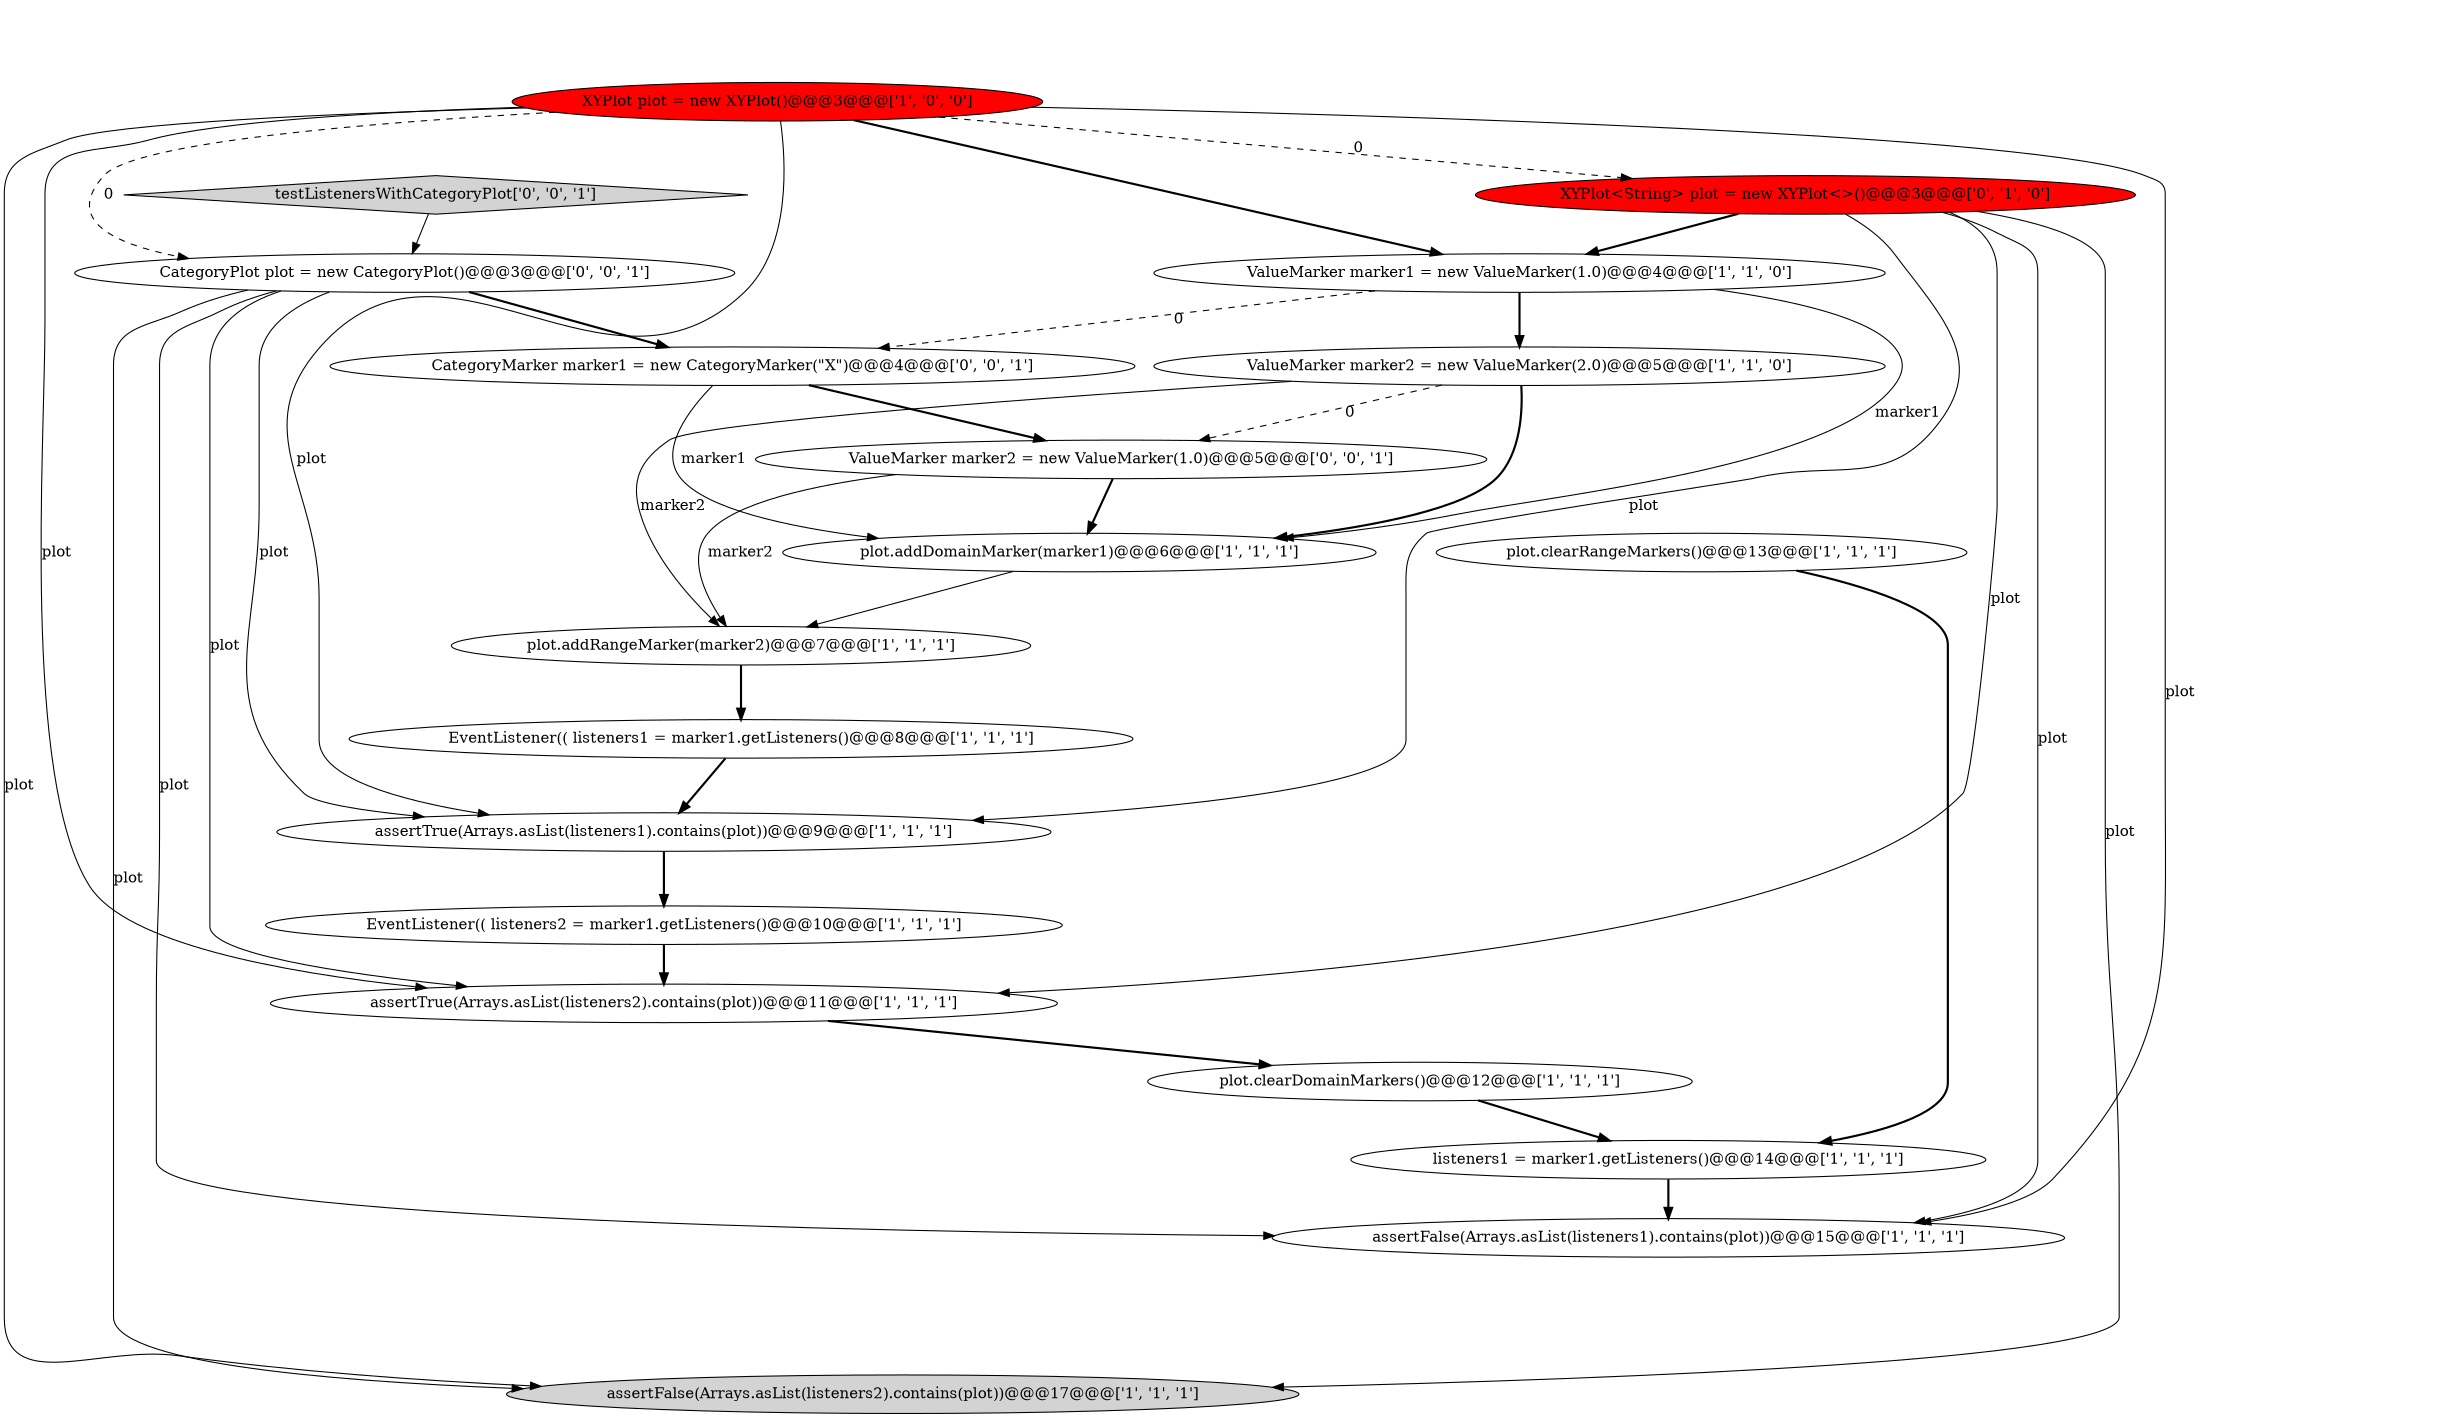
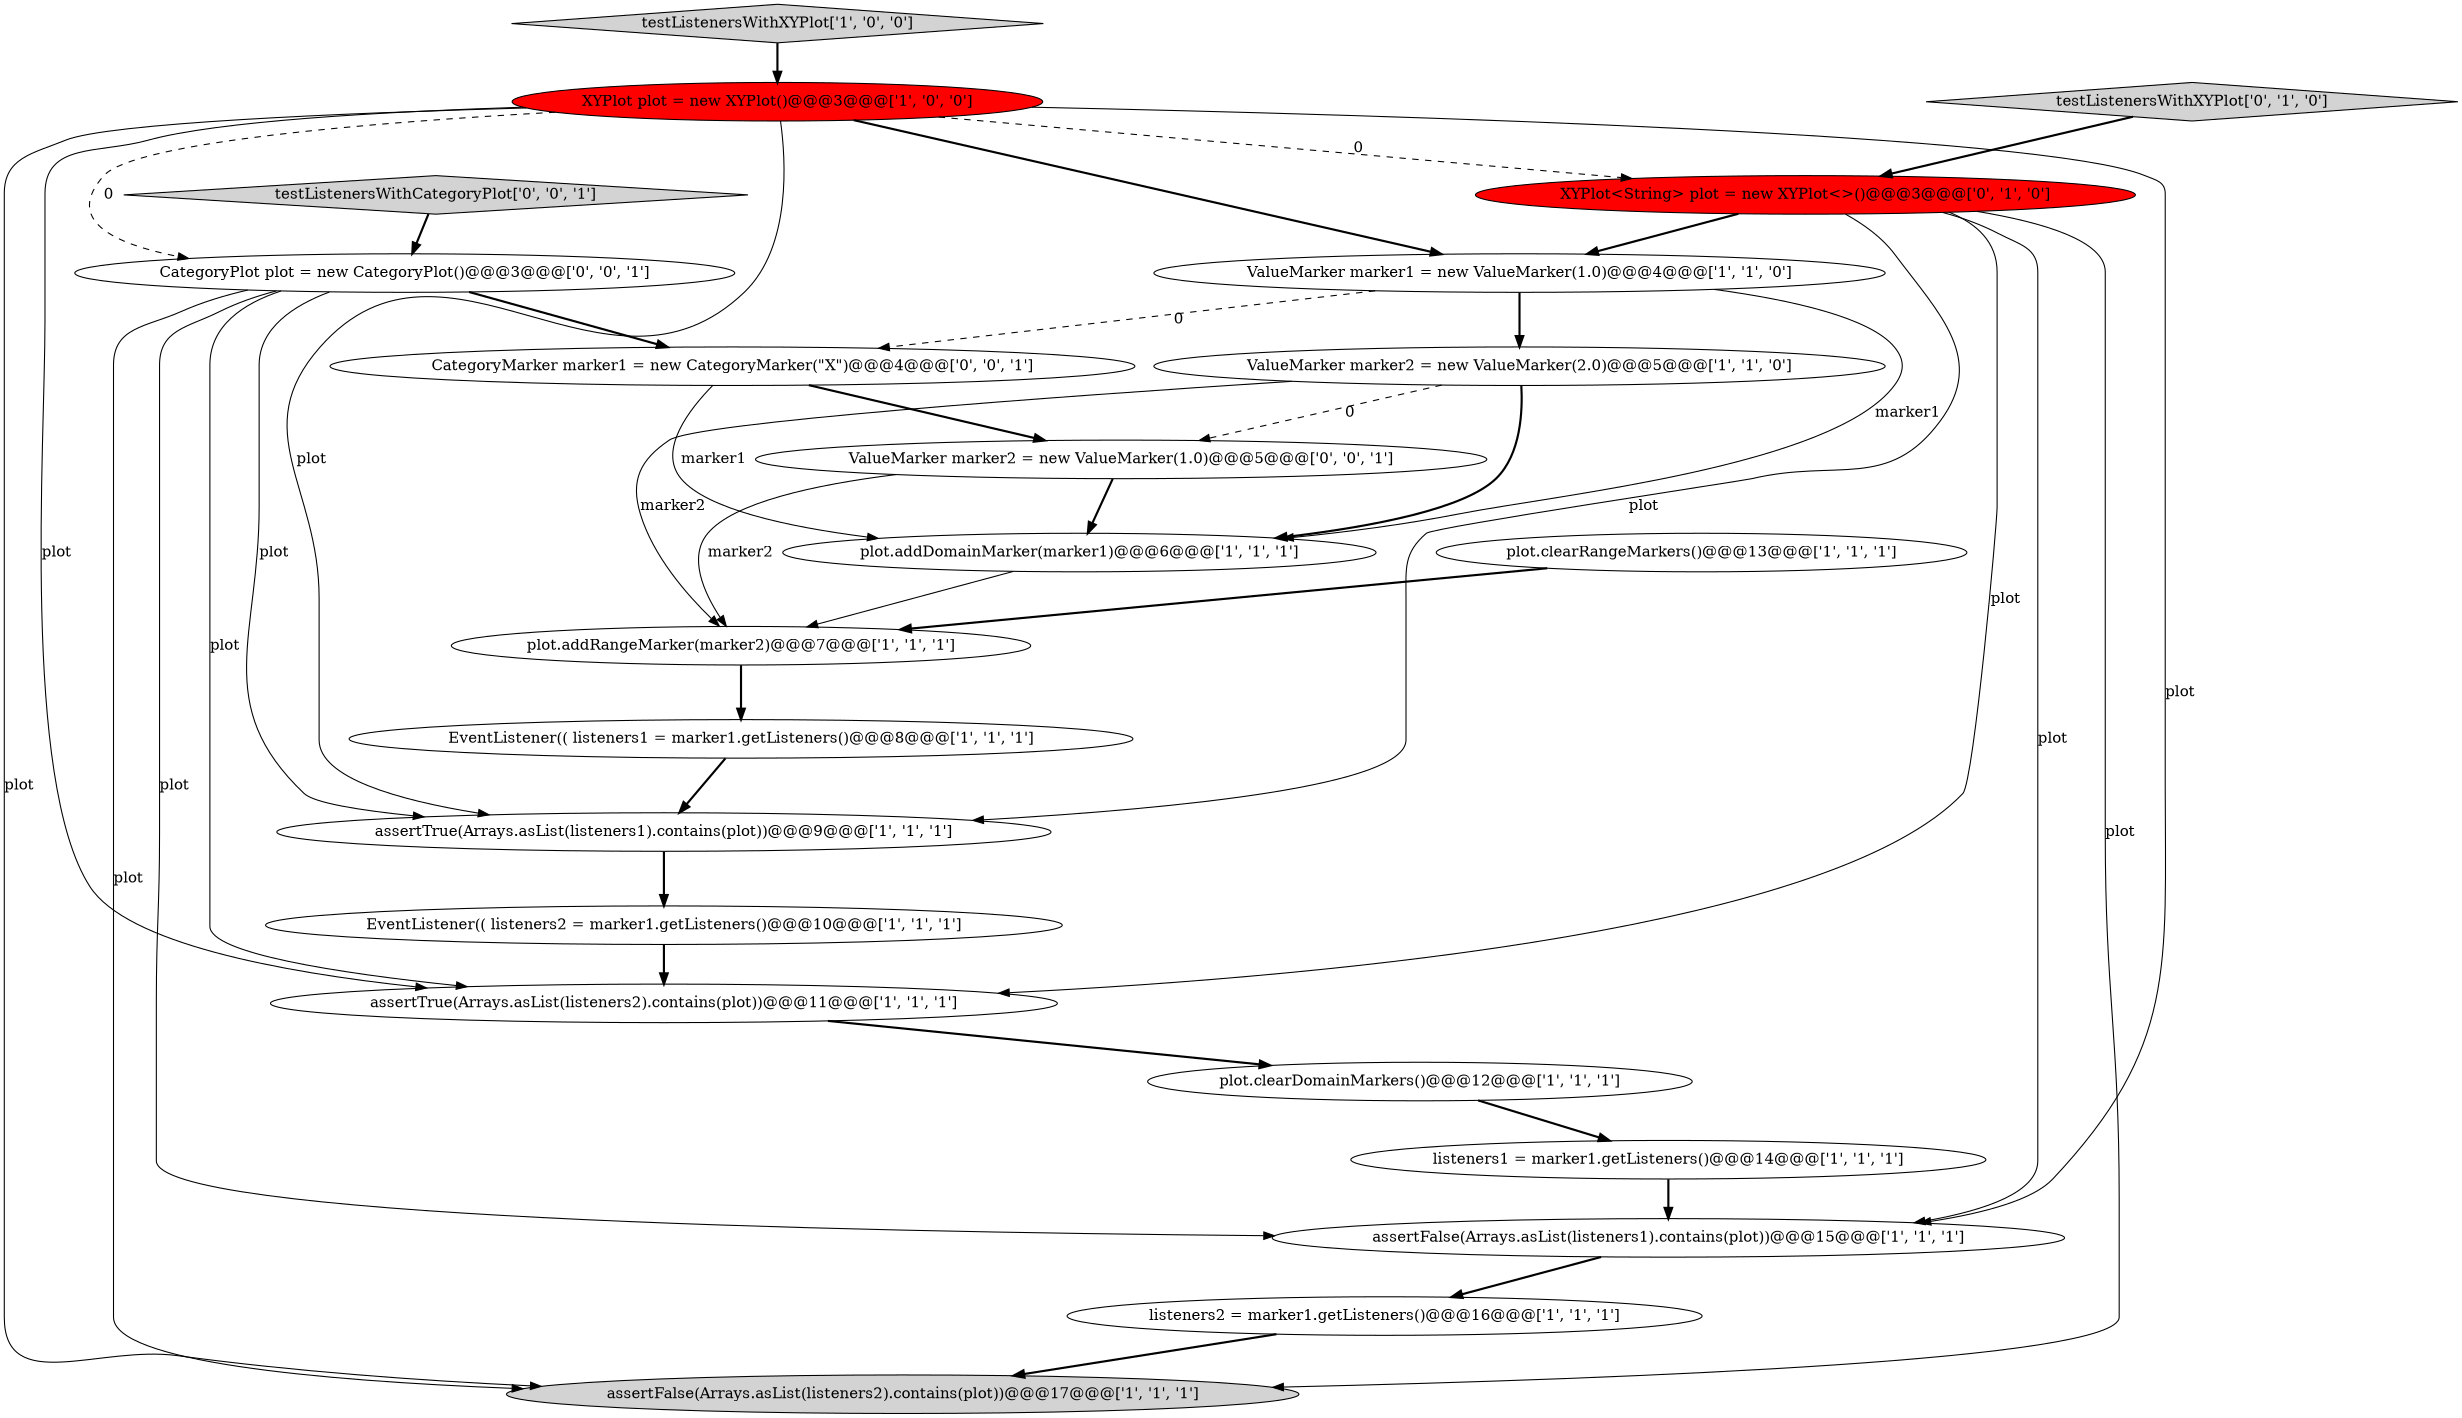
  digraph {
    node [fillcolor=white shape=ellipse style=filled]
    edge [style=bold]
    n1 [label="assertFalse(Arrays.asList(listeners1).contains(plot))@@@15@@@['1', '1', '1']"]
+   n2 [label="listeners2 = marker1.getListeners()@@@16@@@['1', '1', '1']"]
    n3 [fillcolor=lightgray label="assertFalse(Arrays.asList(listeners2).contains(plot))@@@17@@@['1', '1', '1']"]
+   n4 [fillcolor=lightgray label="testListenersWithXYPlot['0', '1', '0']" shape=diamond]
    n5 [fillcolor=red label="XYPlot<String> plot = new XYPlot<>()@@@3@@@['0', '1', '0']"]
    n6 [label="assertTrue(Arrays.asList(listeners1).contains(plot))@@@9@@@['1', '1', '1']"]
    n7 [label="ValueMarker marker1 = new ValueMarker(1.0)@@@4@@@['1', '1', '0']"]
    n8 [label="assertTrue(Arrays.asList(listeners2).contains(plot))@@@11@@@['1', '1', '1']"]
    n9 [label="plot.addRangeMarker(marker2)@@@7@@@['1', '1', '1']"]
    n10 [label="EventListener(( listeners1 = marker1.getListeners()@@@8@@@['1', '1', '1']"]
    n11 [fillcolor=red label="XYPlot plot = new XYPlot()@@@3@@@['1', '0', '0']"]
    n12 [label="CategoryPlot plot = new CategoryPlot()@@@3@@@['0', '0', '1']"]
    n13 [label="CategoryMarker marker1 = new CategoryMarker(\"X\")@@@4@@@['0', '0', '1']"]
    n14 [label="EventListener(( listeners2 = marker1.getListeners()@@@10@@@['1', '1', '1']"]
    n15 [label="ValueMarker marker2 = new ValueMarker(2.0)@@@5@@@['1', '1', '0']"]
    n16 [label="plot.addDomainMarker(marker1)@@@6@@@['1', '1', '1']"]
    n17 [label="plot.clearDomainMarkers()@@@12@@@['1', '1', '1']"]
    n18 [label="ValueMarker marker2 = new ValueMarker(1.0)@@@5@@@['0', '0', '1']"]
    n19 [label="listeners1 = marker1.getListeners()@@@14@@@['1', '1', '1']"]
    n20 [label="plot.clearRangeMarkers()@@@13@@@['1', '1', '1']"]
    n21 [fillcolor=lightgray label="testListenersWithCategoryPlot['0', '0', '1']" shape=diamond]
+   n22 [fillcolor=lightgray label="testListenersWithXYPlot['1', '0', '0']" shape=diamond]
+   n1 -> n2
+   n2 -> n3
+   n4 -> n5
    n5 -> n1 [label=plot style=solid]
    n5 -> n3 [label=plot style=solid]
    n5 -> n6 [label=plot style=solid]
    n5 -> n7
    n5 -> n8 [label=plot style=solid]
    n6 -> n14
    n7 -> n13 [label=0 style=dashed]
    n7 -> n15
    n7 -> n16 [label=marker1 style=solid]
    n8 -> n17
    n9 -> n10
    n10 -> n6
    n11 -> n1 [label=plot style=solid]
    n11 -> n3 [label=plot style=solid]
    n11 -> n5 [label=0 style=dashed]
    n11 -> n6 [label=plot style=solid]
    n11 -> n7
    n11 -> n8 [label=plot style=solid]
    n11 -> n12 [label=0 style=dashed]
    n12 -> n1 [label=plot style=solid]
    n12 -> n3 [label=plot style=solid]
    n12 -> n6 [label=plot style=solid]
    n12 -> n8 [label=plot style=solid]
    n12 -> n13
    n13 -> n16 [label=marker1 style=solid]
    n13 -> n18
    n14 -> n8
    n15 -> n9 [label=marker2 style=solid]
    n15 -> n16
    n15 -> n18 [label=0 style=dashed]
    n16 -> n9 [style=solid]
    n17 -> n19
    n18 -> n9 [label=marker2 style=solid]
    n18 -> n16
    n19 -> n1
-   n20 -> n19
-   n21 -> n12 [style=solid]
+   n20 -> n9
+   n21 -> n12
+   n22 -> n11
  }
